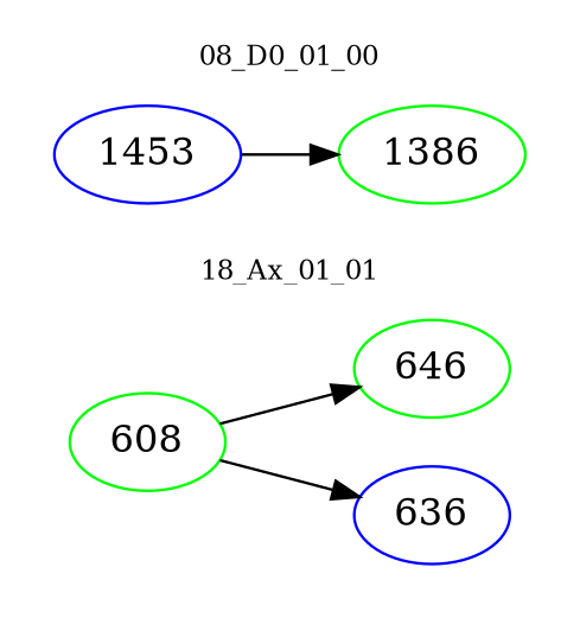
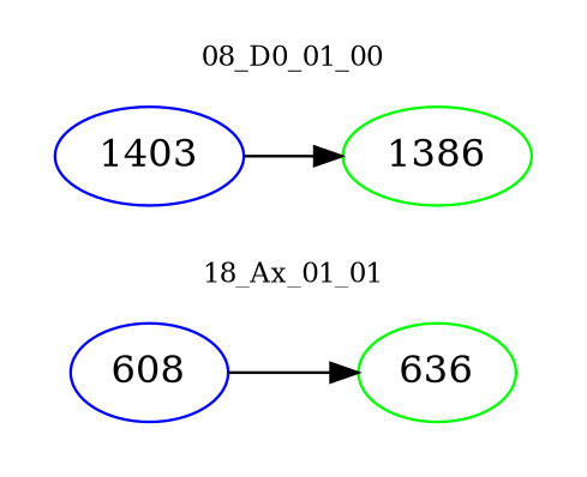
  digraph {
    rankdir=LR
    node [color=green]
    edge [color=black]
-   n1 [color=blue label=636]
-   n2 [label=608]
-   n3 [label=646]
-   n4 [color=blue label=1453]
+   n1 [label=636]
+   n2 [color=blue label=608]
+   n4 [color=blue label=1403]
    n5 [label=1386]
    subgraph cluster_1 {
      color=white
      fontsize=10
      label="18_Ax_01_01"
      n1
      n2
-     n3
    }
    subgraph cluster_2 {
      color=white
      fontsize=10
      label="08_D0_01_00"
      n4
      n5
    }
    n2 -> n1
-   n2 -> n3
    n4 -> n5
  }
